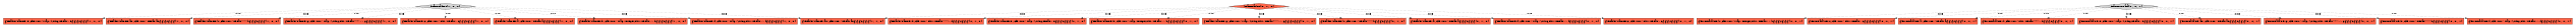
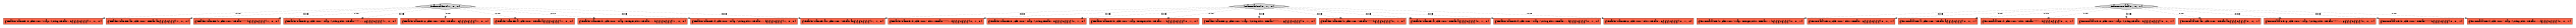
  digraph {
    node [fillcolor=tomato shape=box style=filled]
    edge [style=dotted]
    n1 [label="@Header(name=\"c\",cf=\"uon\") List<ABean> c@@@2@@@['1', '0', '0']"]
    n2 [fillcolor=lightgray label="beanHeaders['1', '0', '0']" shape=diamond]
    n3 [label="@Header(name=\"a\",cf=\"uon\") ABean a@@@2@@@['1', '0', '0']"]
    n4 [label="@Header(name=\"e\",cf=\"uon\") Map<String,ABean> e@@@2@@@['1', '0', '0']"]
    n5 [label="@Header(name=\"an\",cf=\"uon\") ABean an@@@2@@@['1', '0', '0']"]
    n6 [label="@Header(name=\"b\",cf=\"uon\") ABean(((((( b@@@2@@@['1', '0', '0']"]
    n7 [label="@Header(name=\"g\",cf=\"uon\") Map<String,List<ABean((((((>> g@@@2@@@['1', '0', '0']"]
    n8 [label="@Header(name=\"an\",cf=\"uon\") ABean an@@@2@@@['1', '1', '0']"]
    n9 [label="@Header(name=\"h\",cf=\"uon\") Map<Integer,List<ABean>> h@@@2@@@['1', '0', '0']"]
    n10 [label="@Header(name=\"f\",cf=\"uon\") Map<String,List<ABean>> f@@@2@@@['1', '0', '0']"]
    n11 [label="@FormData(n=\"h\",cf=\"uon\") Map<Integer,List<ABean>> h@@@2@@@['0', '0', '1']"]
    n12 [label="@Header(name=\"d\",cf=\"uon\") List<ABean((((((> d@@@2@@@['0', '1', '0']"]
    n13 [label="@FormData(n=\"c\",cf=\"uon\") List<ABean> c@@@2@@@['0', '0', '1']"]
    n14 [label="@Header(name=\"e\",cf=\"uon\") Map<String,ABean> e@@@2@@@['0', '1', '0']"]
    n15 [fillcolor=lightgray label="beanFormData['0', '0', '1']" shape=diamond]
    n16 [label="@FormData(n=\"a\",cf=\"uon\") ABean a@@@2@@@['0', '0', '1']"]
    n17 [label="@FormData(n=\"d\",cf=\"uon\") List<ABean((((((> d@@@2@@@['0', '0', '1']"]
    n18 [label="@FormData(n=\"e\",cf=\"uon\") Map<String,ABean> e@@@2@@@['0', '0', '1']"]
    n19 [label="@FormData(n=\"an\",cf=\"uon\") ABean an@@@2@@@['0', '0', '1']"]
    n20 [label="@FormData(n=\"g\",cf=\"uon\") Map<String,List<ABean((((((>> g@@@2@@@['0', '0', '1']"]
    n21 [label="@FormData(n=\"b\",cf=\"uon\") ABean(((((( b@@@2@@@['0', '0', '1']"]
    n22 [label="@FormData(n=\"f\",cf=\"uon\") Map<String,List<ABean>> f@@@2@@@['0', '0', '1']"]
    n23 [label="@Header(name=\"h\",cf=\"uon\") Map<Integer,List<ABean>> h@@@2@@@['0', '1', '0']"]
    n24 [label="@Header(name=\"g\",cf=\"uon\") Map<String,List<ABean((((((>> g@@@2@@@['0', '1', '0']"]
    n25 [label="@Header(name=\"b\",cf=\"uon\") ABean(((((( b@@@2@@@['0', '1', '0']"]
    n26 [label="@Header(name=\"a\",cf=\"uon\") ABean a@@@2@@@['0', '1', '0']"]
    n27 [label="@Header(name=\"f\",cf=\"uon\") Map<String,List<ABean>> f@@@2@@@['0', '1', '0']"]
-   n28 [label="beanHeaders['0', '1', '0']" shape=diamond]
+   n28 [fillcolor=lightgray label="beanHeaders['0', '1', '0']" shape=diamond]
    n29 [label="@Header(name=\"c\",cf=\"uon\") List<ABean> c@@@2@@@['0', '1', '0']"]
    n2 -> n1 [label=true]
    n2 -> n3 [label=true]
    n2 -> n4 [label=true]
    n2 -> n5 [label=true]
    n2 -> n6 [label=true]
    n2 -> n7 [label=true]
    n2 -> n8 [label=true]
    n2 -> n9 [label=true]
    n2 -> n10 [label=true]
    n15 -> n11 [label=true]
    n15 -> n13 [label=true]
    n15 -> n16 [label=true]
    n15 -> n17 [label=true]
    n15 -> n18 [label=true]
    n15 -> n19 [label=true]
    n15 -> n20 [label=true]
    n15 -> n21 [label=true]
    n15 -> n22 [label=true]
    n28 -> n8 [label=true]
    n28 -> n12 [label=true]
    n28 -> n14 [label=true]
    n28 -> n23 [label=true]
    n28 -> n24 [label=true]
    n28 -> n25 [label=true]
    n28 -> n26 [label=true]
    n28 -> n27 [label=true]
    n28 -> n29 [label=true]
  }
